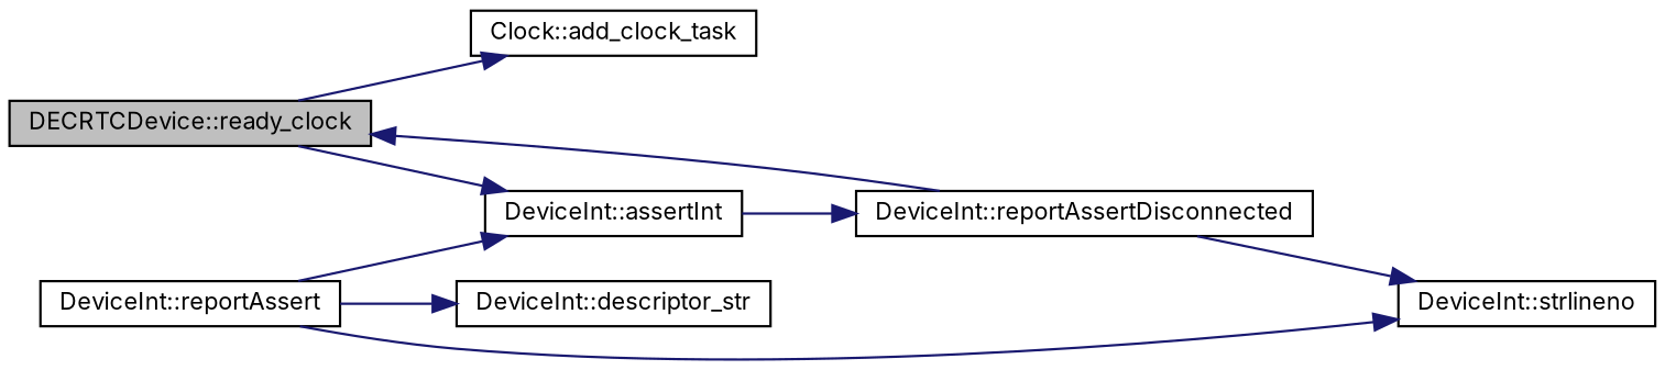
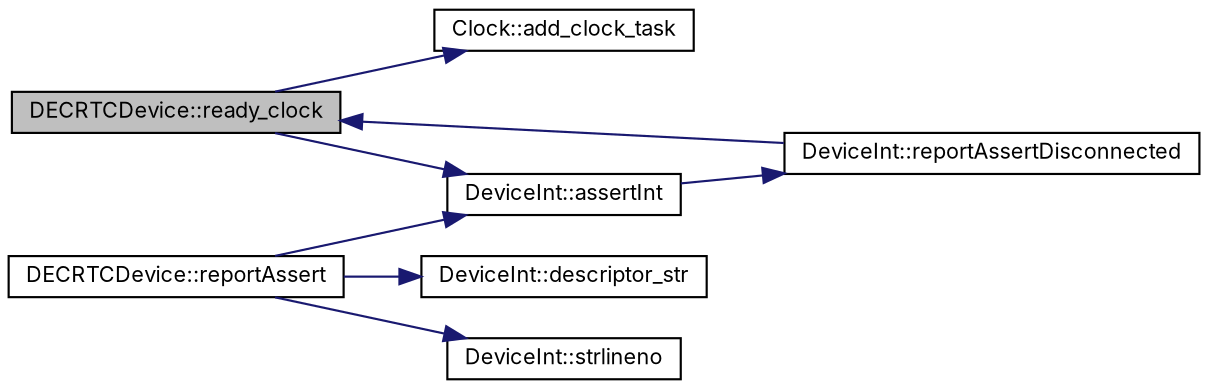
  digraph {
    fontname=Inter
    rankdir=LR
    node [color=black fillcolor=white fontname=Inter fontsize=10 shape=record style=filled]
    edge [color=midnightblue fontname=Inter fontsize=10 labelfontname=FreeSans labelfontsize=10 style=solid]
    n1 [fillcolor=grey75 fontcolor=black height=0.2 label="DECRTCDevice::ready_clock" width=0.4]
    n2 [height=0.2 label="Clock::add_clock_task" width=0.4]
    n3 [height=0.2 label="DeviceInt::assertInt" width=0.4]
    n4 [height=0.2 label="DeviceInt::reportAssertDisconnected" width=0.4]
-   n5 [height=0.2 label="DeviceInt::reportAssert" width=0.4]
+   n5 [height=0.2 label="DECRTCDevice::reportAssert" width=0.4]
    n6 [height=0.2 label="DeviceInt::descriptor_str" width=0.4]
    n7 [height=0.2 label="DeviceInt::strlineno" width=0.4]
    n1 -> n2
    n1 -> n3
    n3 -> n4
    n4 -> n1
-   n4 -> n7
    n5 -> n3
    n5 -> n6
    n5 -> n7
  }
